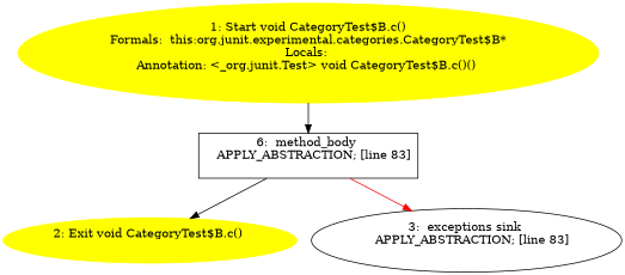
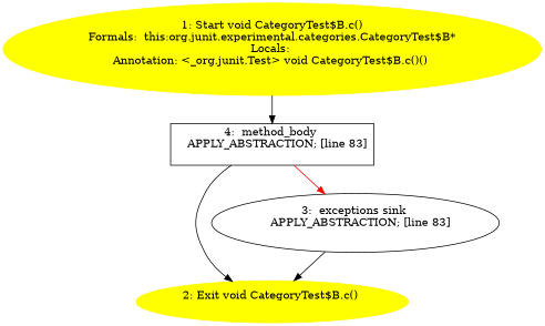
  digraph {
    n1 [color=yellow label="1: Start void CategoryTest$B.c()\nFormals:  this:org.junit.experimental.categories.CategoryTest$B*\nLocals: \nAnnotation: <_org.junit.Test> void CategoryTest$B.c()() \n  " style=filled]
-   n2 [label="6:  method_body \n   APPLY_ABSTRACTION; [line 83]\n " shape=box]
+   n2 [label="4:  method_body \n   APPLY_ABSTRACTION; [line 83]\n " shape=box]
    n3 [color=yellow label="2: Exit void CategoryTest$B.c() \n  " style=filled]
    n4 [label="3:  exceptions sink \n   APPLY_ABSTRACTION; [line 83]\n " shape=ellipse]
    n1 -> n2
    n2 -> n3
    n2 -> n4 [color=red]
+   n4 -> n3
  }
